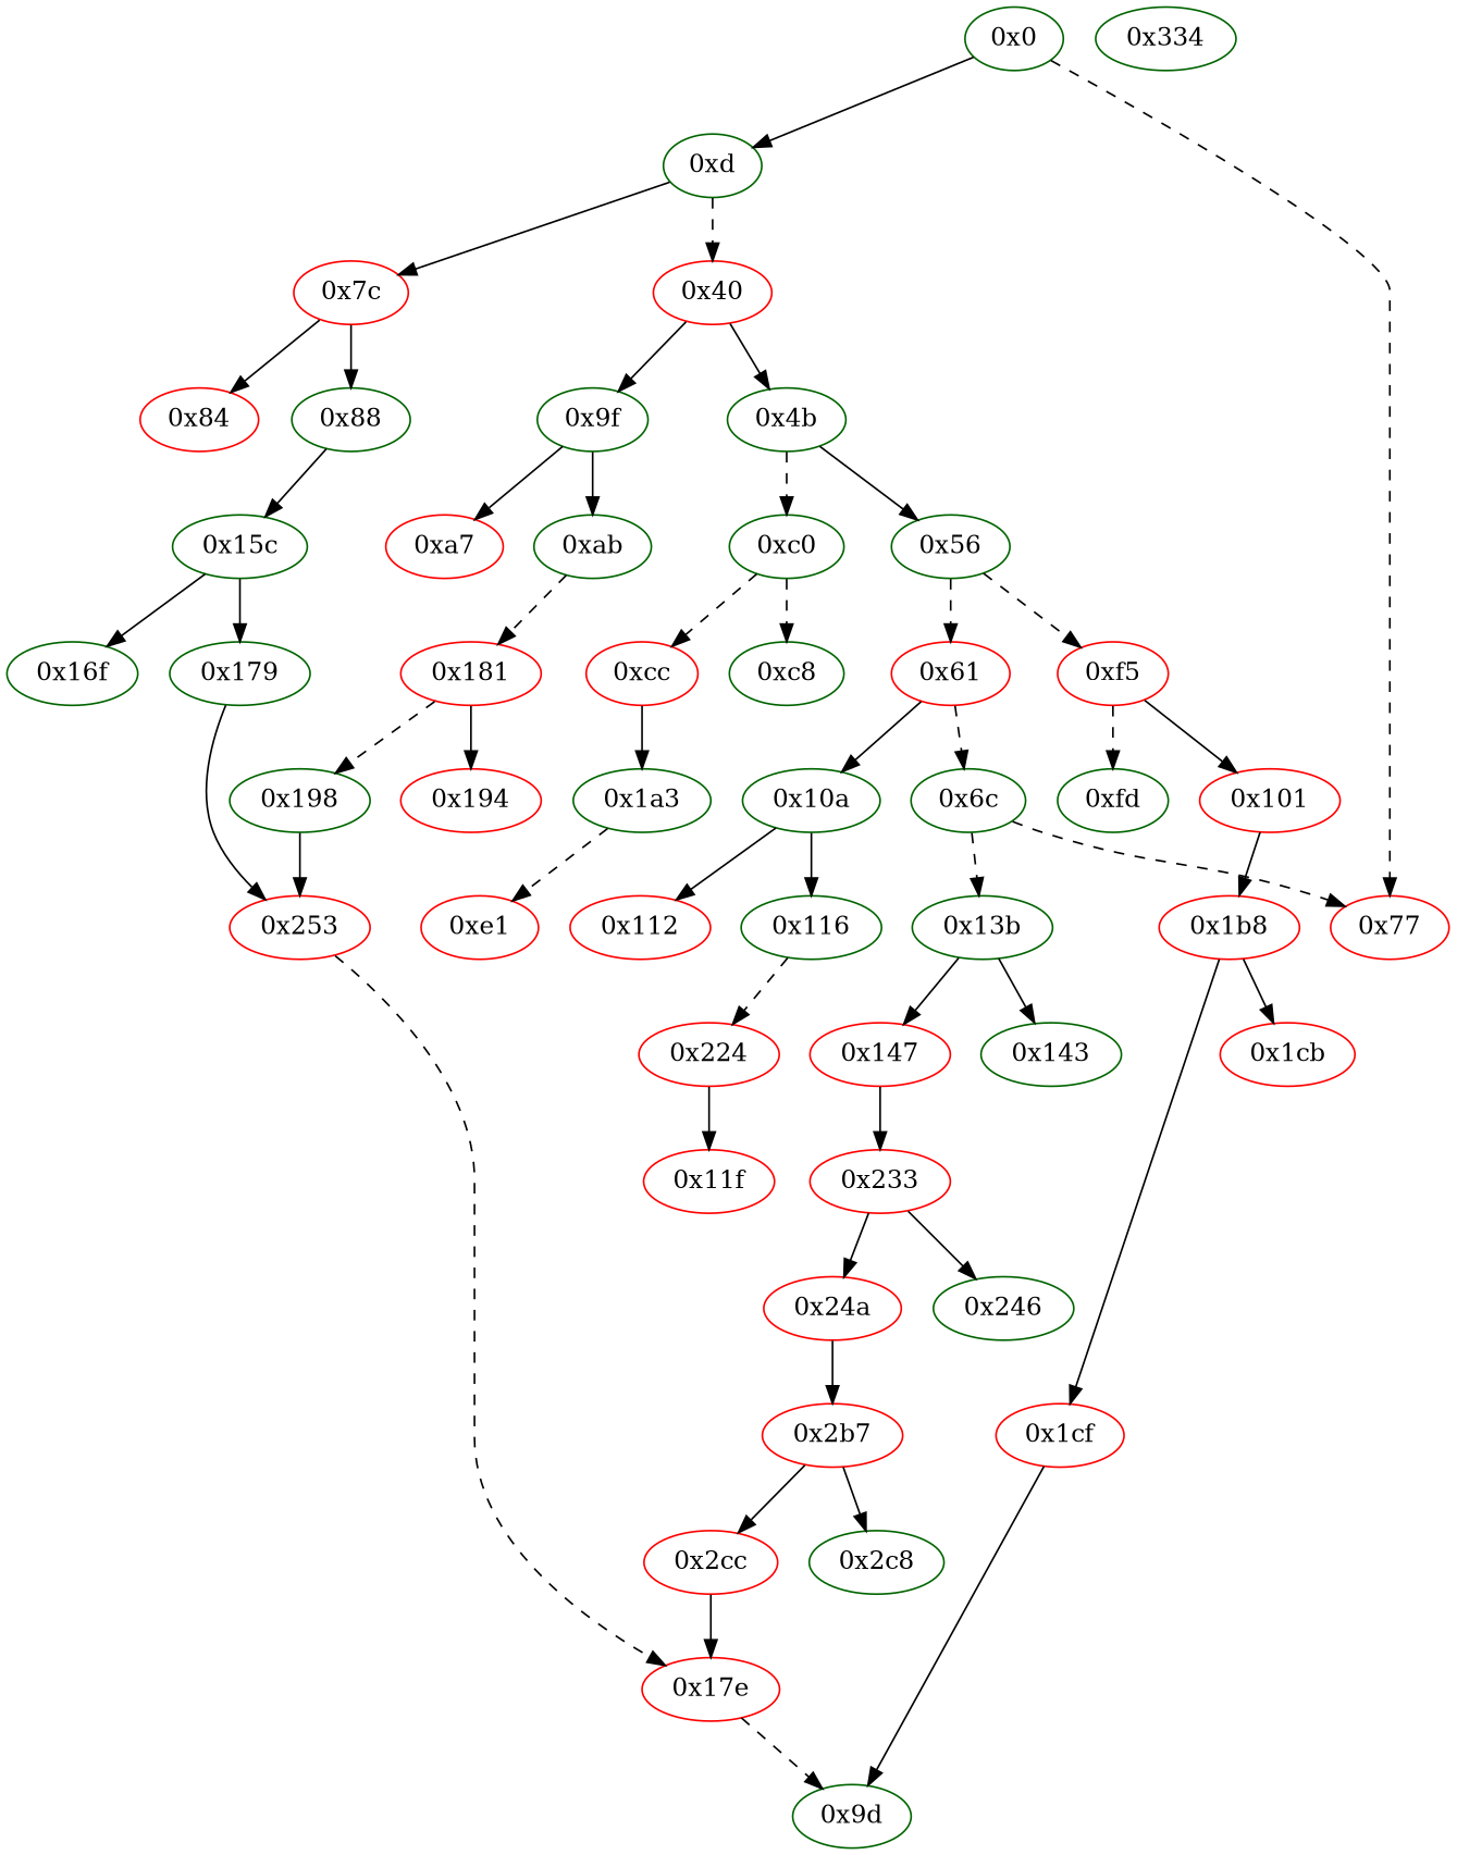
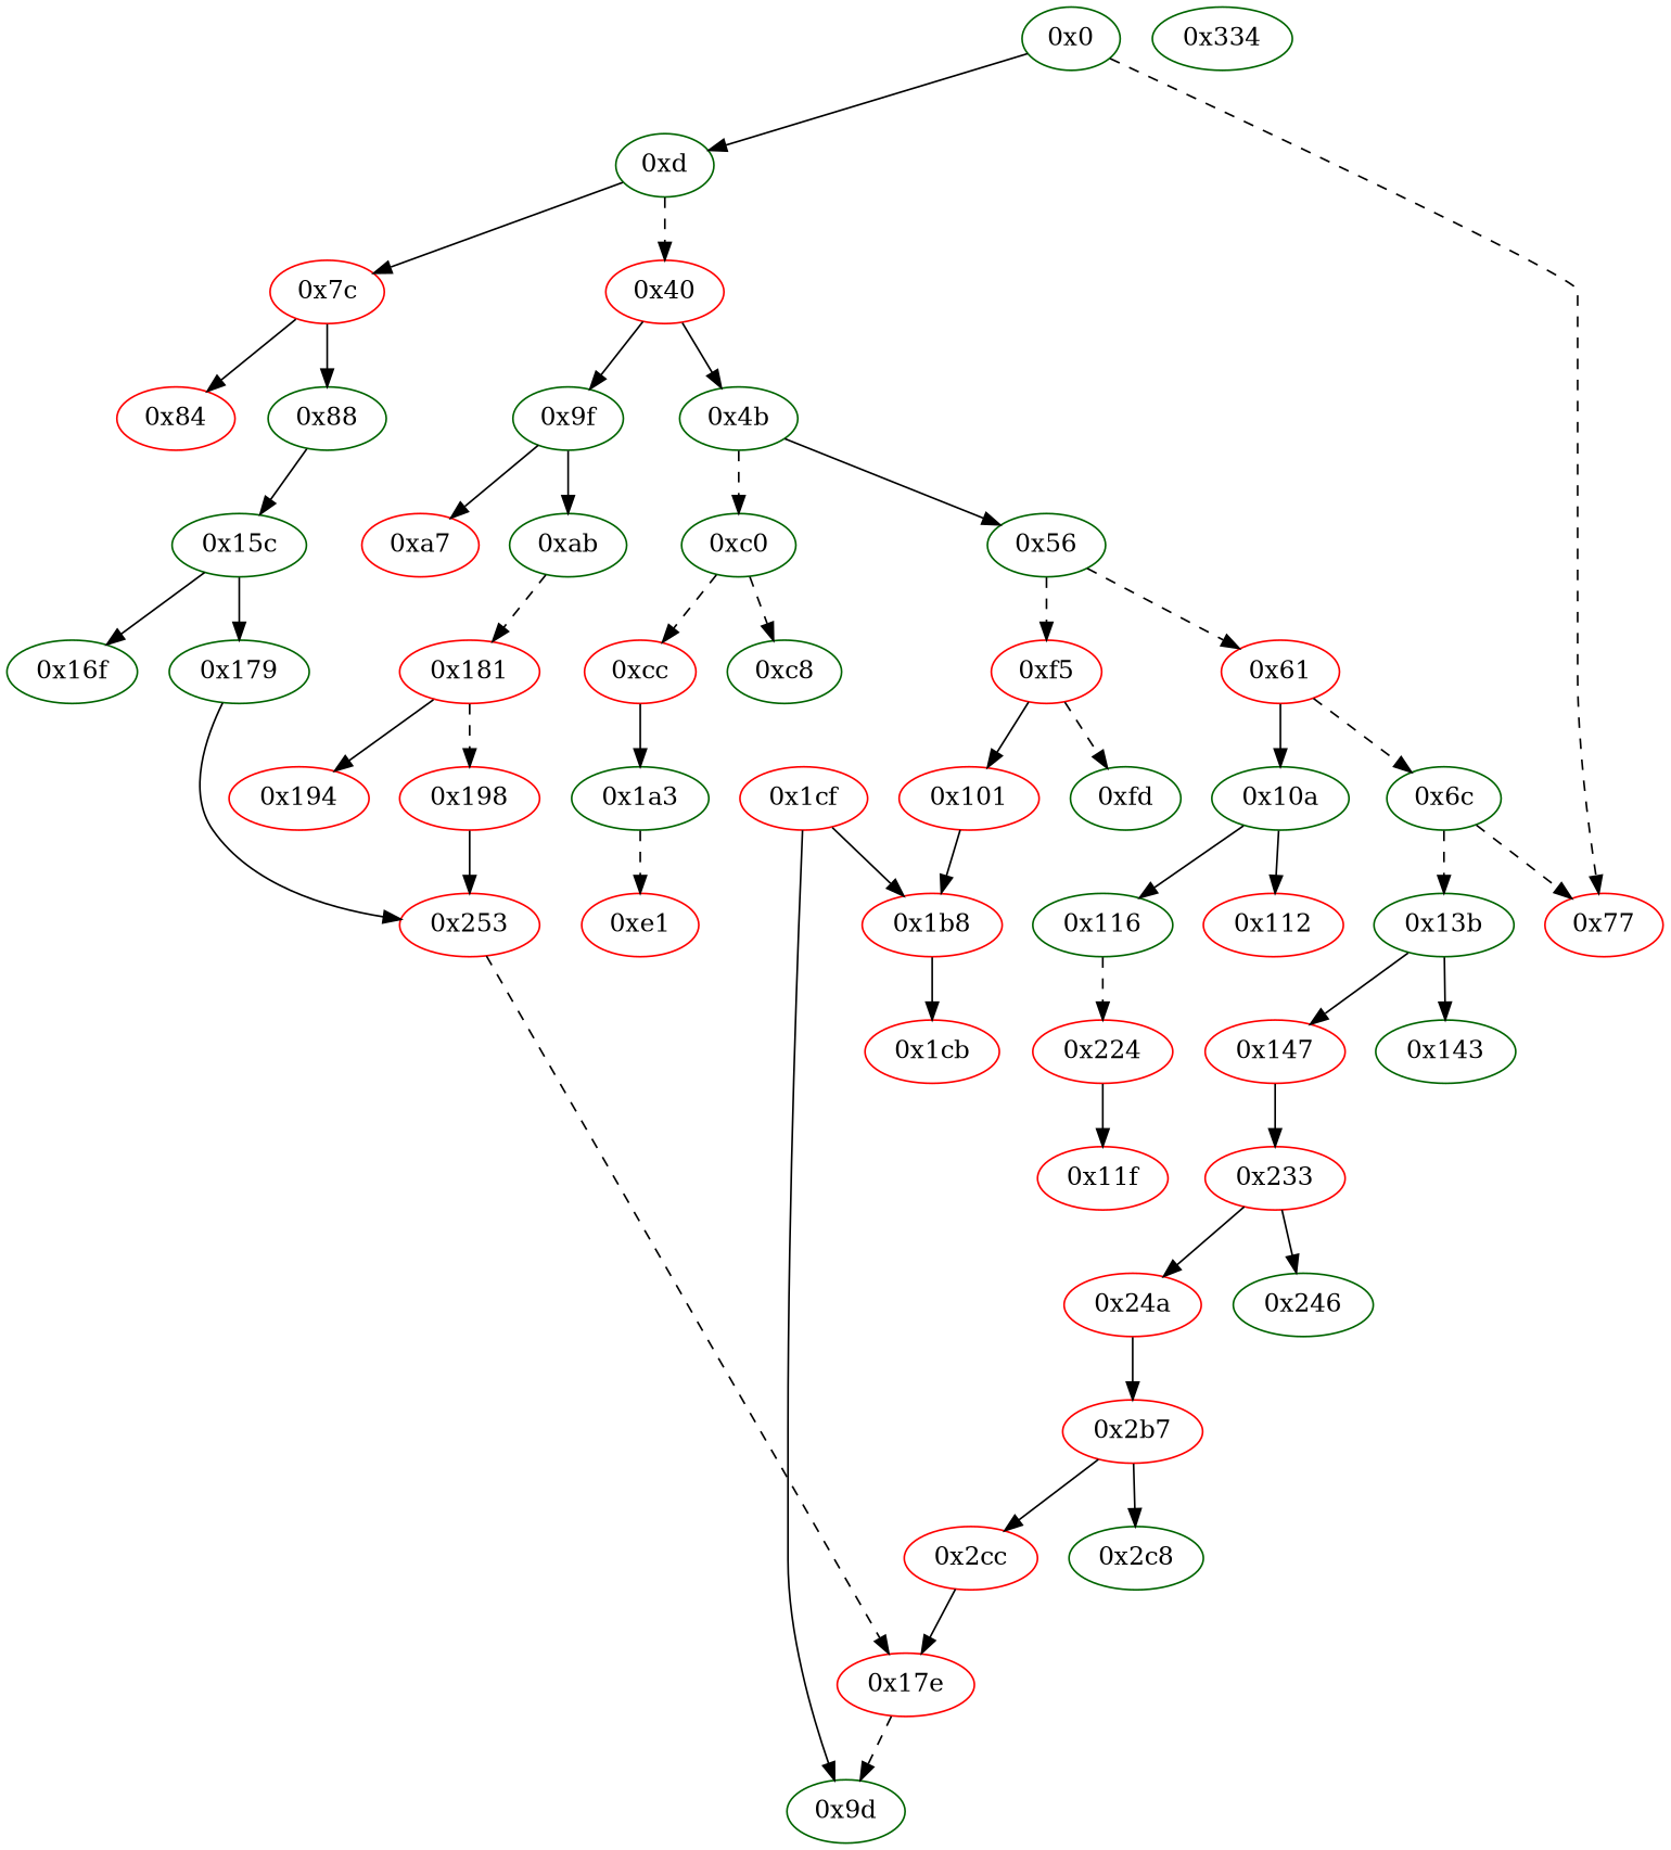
  strict digraph {
    node [color=red fillcolor=white style=filled]
    edge [style=solid]
    "0x2cc"
    "0x17e"
    "0x9d" [color=darkgreen]
    "0x56" [color=darkgreen]
    "0xf5"
    "0x61"
    "0x101"
    "0xfd" [color=darkgreen]
    "0x6c" [color=darkgreen]
    "0x10a" [color=darkgreen]
    "0x2c8" [color=darkgreen]
    "0x334" [color=darkgreen]
    "0x181"
-   "0x198" [color=darkgreen]
+   "0x198"
    "0x194"
    "0x253"
    "0x88" [color=darkgreen]
    "0x15c" [color=darkgreen]
    "0x16f" [color=darkgreen]
    n20 [color=darkgreen label="0x179"]
    "0x24a"
    "0x2b7"
    "0x116" [color=darkgreen]
    "0x224"
    "0x11f"
    "0x1b8"
    "0x1cb"
    "0x1cf"
    "0x246" [color=darkgreen]
    "0x77"
    "0x13b" [color=darkgreen]
    "0x143" [color=darkgreen]
    "0x147"
    "0xab" [color=darkgreen]
    "0x4b" [color=darkgreen]
    "0x40"
    "0x9f" [color=darkgreen]
    "0xc0" [color=darkgreen]
    "0xa7"
    "0xc8" [color=darkgreen]
    "0xcc"
    "0x1a3" [color=darkgreen]
    "0x233"
    "0x7c"
    "0x84"
    "0xe1"
    "0x0" [color=darkgreen]
    "0xd" [color=darkgreen]
    "0x112"
    "0x2cc" -> "0x17e"
    "0x17e" -> "0x9d" [style=dashed]
    "0x56" -> "0xf5" [style=dashed]
    "0x56" -> "0x61" [style=dashed]
    "0xf5" -> "0x101"
    "0xf5" -> "0xfd" [style=dashed]
    "0x61" -> "0x6c" [style=dashed]
    "0x61" -> "0x10a"
    "0x101" -> "0x1b8"
    "0x6c" -> "0x77" [style=dashed]
    "0x6c" -> "0x13b" [style=dashed]
    "0x10a" -> "0x116"
    "0x10a" -> "0x112"
    "0x181" -> "0x198" [style=dashed]
    "0x181" -> "0x194"
    "0x198" -> "0x253"
    "0x253" -> "0x17e" [style=dashed]
    "0x88" -> "0x15c"
    "0x15c" -> "0x16f"
    "0x15c" -> n20
    n20 -> "0x253"
    "0x24a" -> "0x2b7"
    "0x2b7" -> "0x2cc"
    "0x2b7" -> "0x2c8"
    "0x116" -> "0x224" [style=dashed]
    "0x224" -> "0x11f"
    "0x1b8" -> "0x1cb"
-   "0x1b8" -> "0x1cf"
+   "0x1cf" -> "0x1b8"
    "0x1cf" -> "0x9d"
    "0x13b" -> "0x143"
    "0x13b" -> "0x147"
    "0x147" -> "0x233"
    "0xab" -> "0x181" [style=dashed]
    "0x4b" -> "0x56"
    "0x4b" -> "0xc0" [style=dashed]
    "0x40" -> "0x4b"
    "0x40" -> "0x9f"
    "0x9f" -> "0xab"
    "0x9f" -> "0xa7"
    "0xc0" -> "0xc8" [style=dashed]
    "0xc0" -> "0xcc" [style=dashed]
    "0xcc" -> "0x1a3"
    "0x1a3" -> "0xe1" [style=dashed]
    "0x233" -> "0x24a"
    "0x233" -> "0x246"
    "0x7c" -> "0x88"
    "0x7c" -> "0x84"
    "0x0" -> "0x77" [style=dashed]
    "0x0" -> "0xd"
    "0xd" -> "0x40" [style=dashed]
    "0xd" -> "0x7c"
  }
